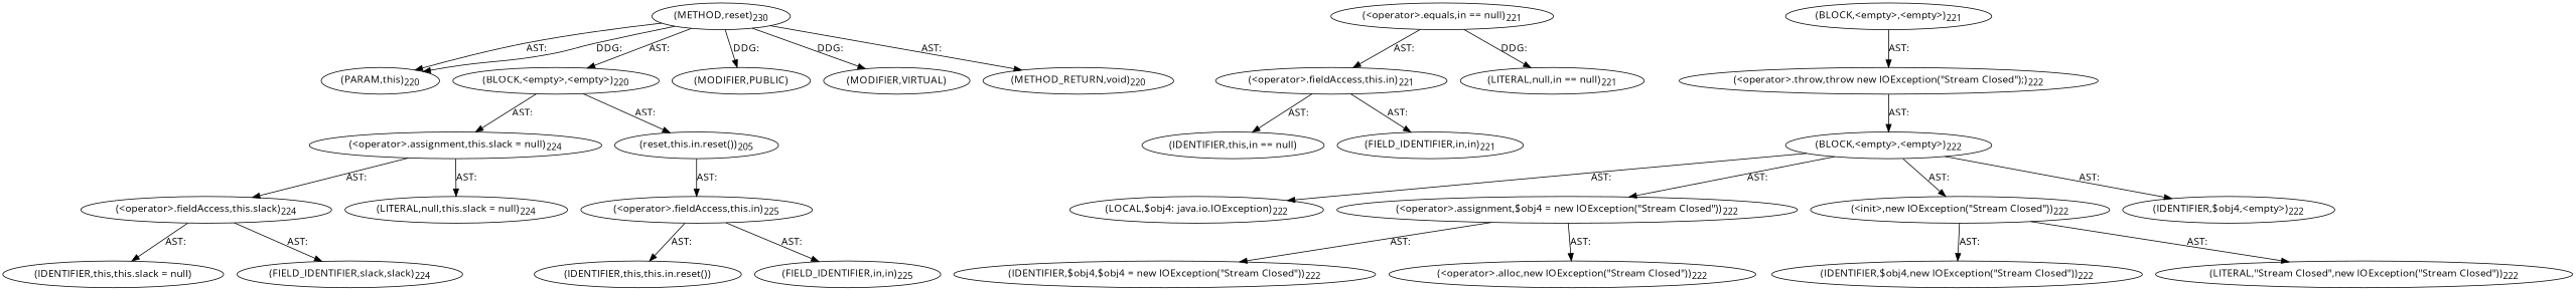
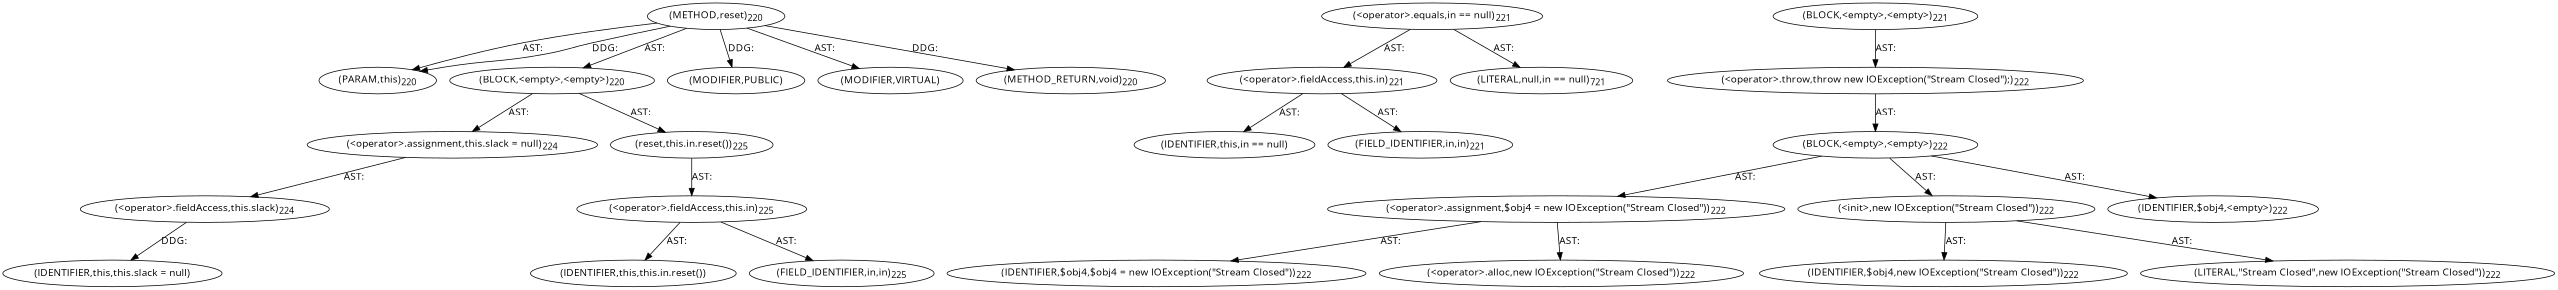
  digraph {
    fontname="Open Sans"
    node [fontname="Open Sans"]
    edge [fontname="Open Sans"]
-   n1 [label=<(METHOD,reset)<SUB>230</SUB>>]
+   n1 [label=<(METHOD,reset)<SUB>220</SUB>>]
    n2 [label=<(PARAM,this)<SUB>220</SUB>>]
    n3 [label=<(BLOCK,&lt;empty&gt;,&lt;empty&gt;)<SUB>220</SUB>>]
    n4 [label=<(MODIFIER,PUBLIC)>]
    n5 [label=<(MODIFIER,VIRTUAL)>]
    n6 [label=<(METHOD_RETURN,void)<SUB>220</SUB>>]
    n7 [label=<(&lt;operator&gt;.assignment,this.slack = null)<SUB>224</SUB>>]
-   n8 [label=<(reset,this.in.reset())<SUB>205</SUB>>]
+   n8 [label=<(reset,this.in.reset())<SUB>225</SUB>>]
    n9 [label=<(&lt;operator&gt;.fieldAccess,this.slack)<SUB>224</SUB>>]
-   n10 [label=<(LITERAL,null,this.slack = null)<SUB>224</SUB>>]
    n11 [label=<(&lt;operator&gt;.fieldAccess,this.in)<SUB>225</SUB>>]
    n12 [label=<(&lt;operator&gt;.equals,in == null)<SUB>221</SUB>>]
    n13 [label=<(&lt;operator&gt;.fieldAccess,this.in)<SUB>221</SUB>>]
-   n14 [label=<(LITERAL,null,in == null)<SUB>221</SUB>>]
+   n14 [label=<(LITERAL,null,in == null)<SUB>721</SUB>>]
    n15 [label=<(BLOCK,&lt;empty&gt;,&lt;empty&gt;)<SUB>221</SUB>>]
    n16 [label=<(&lt;operator&gt;.throw,throw new IOException(&quot;Stream Closed&quot;);)<SUB>222</SUB>>]
    n17 [label=<(IDENTIFIER,this,in == null)>]
    n18 [label=<(FIELD_IDENTIFIER,in,in)<SUB>221</SUB>>]
    n19 [label=<(BLOCK,&lt;empty&gt;,&lt;empty&gt;)<SUB>222</SUB>>]
-   n20 [label=<(LOCAL,$obj4: java.io.IOException)<SUB>222</SUB>>]
    n21 [label=<(&lt;operator&gt;.assignment,$obj4 = new IOException(&quot;Stream Closed&quot;))<SUB>222</SUB>>]
    n22 [label=<(&lt;init&gt;,new IOException(&quot;Stream Closed&quot;))<SUB>222</SUB>>]
    n23 [label=<(IDENTIFIER,$obj4,&lt;empty&gt;)<SUB>222</SUB>>]
    n24 [label=<(IDENTIFIER,$obj4,$obj4 = new IOException(&quot;Stream Closed&quot;))<SUB>222</SUB>>]
    n25 [label=<(&lt;operator&gt;.alloc,new IOException(&quot;Stream Closed&quot;))<SUB>222</SUB>>]
    n26 [label=<(IDENTIFIER,$obj4,new IOException(&quot;Stream Closed&quot;))<SUB>222</SUB>>]
    n27 [label=<(LITERAL,&quot;Stream Closed&quot;,new IOException(&quot;Stream Closed&quot;))<SUB>222</SUB>>]
    n28 [label=<(IDENTIFIER,this,this.slack = null)>]
-   n29 [label=<(FIELD_IDENTIFIER,slack,slack)<SUB>224</SUB>>]
    n30 [label=<(IDENTIFIER,this,this.in.reset())>]
    n31 [label=<(FIELD_IDENTIFIER,in,in)<SUB>225</SUB>>]
    n1 -> n2 [label="AST: "]
    n1 -> n2 [label="DDG: "]
    n1 -> n3 [label="AST: "]
    n1 -> n4 [label="DDG: "]
-   n1 -> n5 [label="DDG: "]
-   n1 -> n6 [label="AST: "]
+   n1 -> n5 [label="AST: "]
+   n1 -> n6 [label="DDG: "]
    n3 -> n7 [label="AST: "]
    n3 -> n8 [label="AST: "]
    n7 -> n9 [label="AST: "]
-   n7 -> n10 [label="AST: "]
    n8 -> n11 [label="AST: "]
-   n9 -> n28 [label="AST: "]
-   n9 -> n29 [label="AST: "]
+   n9 -> n28 [label="DDG: "]
    n11 -> n30 [label="AST: "]
    n11 -> n31 [label="AST: "]
    n12 -> n13 [label="AST: "]
-   n12 -> n14 [label="DDG: "]
+   n12 -> n14 [label="AST: "]
    n13 -> n17 [label="AST: "]
    n13 -> n18 [label="AST: "]
    n15 -> n16 [label="AST: "]
    n16 -> n19 [label="AST: "]
-   n19 -> n20 [label="AST: "]
    n19 -> n21 [label="AST: "]
    n19 -> n22 [label="AST: "]
    n19 -> n23 [label="AST: "]
    n21 -> n24 [label="AST: "]
    n21 -> n25 [label="AST: "]
    n22 -> n26 [label="AST: "]
    n22 -> n27 [label="AST: "]
  }
